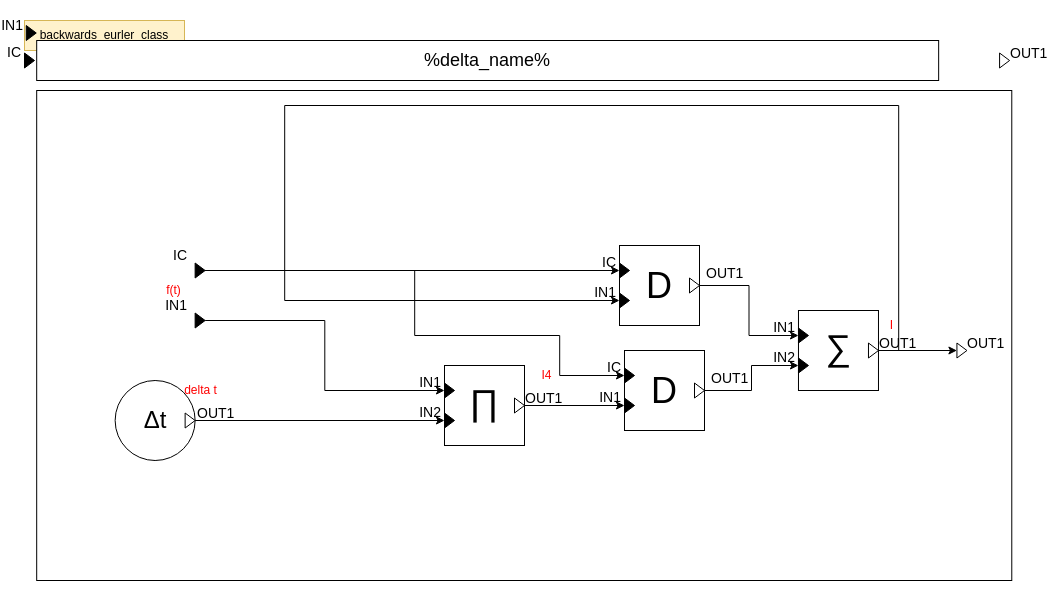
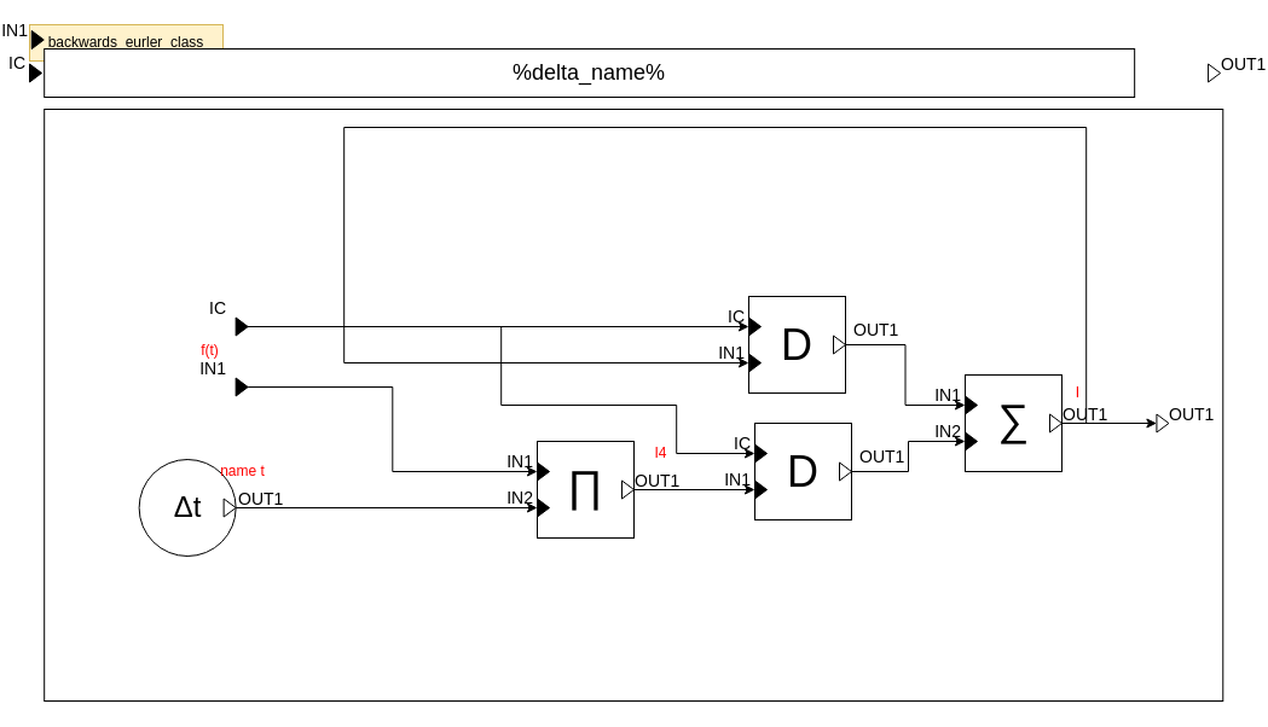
  <mxCell id="0" />
  <mxCell id="1" parent="0" />
  <mxCell id="2" value="backwards_eurler_class" style="rounded=0;whiteSpace=wrap;html=1;fillColor=#fff2cc;strokeColor=#d6b656;container=0;connectable=0;allowArrows=0;treeFolding=0;moveCells=0;treeMoving=0;comic=0;rotatable=0;expand=1;autosize=1;resizeWidth=1;resizeHeight=1;metaEdit=1;" parent="1" vertex="1"><mxGeometry x="20" y="20" width="160" height="30" as="geometry"><mxRectangle x="40" y="400" width="50" height="40" as="alternateBounds" /></mxGeometry></mxCell>
  <mxCell id="3" value="%delta_name%" style="rounded=0;whiteSpace=wrap;html=1;fillColor=#ffffff;fontSize=18;connectable=0;allowArrows=0;rotatable=0;cloneable=0;deletable=0;" parent="2" vertex="1"><mxGeometry x="12.189" y="20" width="901.956" height="40" as="geometry" /></mxCell>
  <mxCell id="4" value="" style="rounded=0;whiteSpace=wrap;html=1;fillColor=#ffffff;connectable=0;allowArrows=0;container=1;collapsible=0;portConstraintRotation=0;rotatable=0;cloneable=0;deletable=0;recursiveResize=0;" parent="2" vertex="1"><mxGeometry x="12.189" y="70" width="975.088" height="490" as="geometry"><mxRectangle x="10" y="70" width="50" height="40" as="alternateBounds" /></mxGeometry></mxCell>
  <mxCell id="5" style="edgeStyle=orthogonalEdgeStyle;rounded=0;orthogonalLoop=1;jettySize=auto;html=1;exitX=1;exitY=0.5;exitDx=0;exitDy=0;entryX=0;entryY=0.5;entryDx=0;entryDy=0;" parent="4" source="6" target="15" edge="1"><mxGeometry relative="1" as="geometry" /></mxCell>
  <mxCell id="6" value="IN1" style="triangle;fontSize=14;points=[[0,0.5],[1,0.5]];allowArrows=0;verticalAlign=middle;horizontal=1;spacingTop=0;align=right;spacingLeft=0;spacingRight=8;html=1;comic=0;treeFolding=0;treeMoving=0;resizable=0;movableLabel=1;spacing=2;aspect=fixed;fillColor=#000000;metaEdit=1;" parent="4" vertex="1"><mxGeometry x="158.452" y="222.5" width="10" height="15" as="geometry"><mxPoint x="-9" y="-15" as="offset" /></mxGeometry></mxCell>
  <mxCell id="7" value="D" style="whiteSpace=wrap;html=1;aspect=fixed;comic=0;fillColor=#FFFFFF;fontSize=36;align=center;resizable=0;container=1;collapsible=0;points=[];allowArrows=0;metaEdit=1;connectable=0;" parent="4" vertex="1"><mxGeometry x="582.808" y="155" width="80" height="80" as="geometry" /></mxCell>
  <mxCell id="8" value="OUT1" style="triangle;fillColor=#ffffff;fontSize=14;points=[[1,0.5]];allowArrows=0;verticalAlign=middle;horizontal=1;spacingTop=0;align=left;spacingLeft=4;spacingRight=0;html=1;comic=0;treeFolding=0;treeMoving=0;movable=1;resizable=0;rotatable=1;deletable=1;editable=1;connectable=1;movableLabel=1;spacing=2;aspect=fixed;metaEdit=1;" parent="7" vertex="1"><mxGeometry x="70" y="32.5" width="10" height="15" as="geometry"><mxPoint x="11" y="-12" as="offset" /></mxGeometry></mxCell>
  <mxCell id="9" value="IC" style="triangle;fontSize=14;points=[[0,0.5]];allowArrows=0;verticalAlign=middle;horizontal=1;spacingTop=0;align=right;spacingLeft=0;spacingRight=8;html=1;comic=0;treeFolding=0;treeMoving=0;resizable=0;movableLabel=1;spacing=2;aspect=fixed;fillColor=#000000;metaEdit=1;" parent="7" vertex="1"><mxGeometry y="17.5" width="10" height="15" as="geometry"><mxPoint x="-4" y="-8" as="offset" /></mxGeometry></mxCell>
  <mxCell id="10" value="IN1" style="triangle;fontSize=14;points=[[0,0.5]];allowArrows=0;verticalAlign=middle;horizontal=1;spacingTop=0;align=right;spacingLeft=0;spacingRight=8;html=1;comic=0;treeFolding=0;treeMoving=0;resizable=0;movableLabel=1;spacing=2;aspect=fixed;fillColor=#000000;metaEdit=1;" parent="7" vertex="1"><mxGeometry y="47.5" width="10" height="15" as="geometry"><mxPoint x="-4" y="-8" as="offset" /></mxGeometry></mxCell>
  <mxCell id="11" value="&amp;#916;t" style="ellipse;whiteSpace=wrap;html=1;comic=0;fillColor=#ffffff;fontSize=24;align=center;allowArrows=0;connectable=0;container=1;collapsible=0;recursiveResize=1;direction=west;resizable=0;metaEdit=1;" parent="4" vertex="1"><mxGeometry x="78.453" y="290" width="80" height="80" as="geometry" /></mxCell>
  <mxCell id="12" value="OUT1" style="triangle;fillColor=#ffffff;fontSize=14;points=[[1,0.5]];allowArrows=0;verticalAlign=middle;horizontal=1;spacingTop=0;align=left;spacingLeft=4;spacingRight=0;html=1;comic=0;treeFolding=0;treeMoving=0;movable=1;resizable=0;rotatable=1;deletable=1;editable=1;connectable=1;movableLabel=1;spacing=2;aspect=fixed;metaEdit=1;" parent="11" vertex="1"><mxGeometry x="70" y="32.5" width="10" height="15" as="geometry"><mxPoint x="6" y="-7" as="offset" /></mxGeometry></mxCell>
  <mxCell id="13" value="&amp;prod;" style="whiteSpace=wrap;html=1;aspect=fixed;comic=0;fillColor=#FFFFFF;fontSize=36;align=center;resizable=0;container=1;collapsible=0;points=[];allowArrows=0;spacingTop=-6;metaEdit=1;connectable=0;" parent="4" vertex="1"><mxGeometry x="407.812" y="275" width="80" height="80" as="geometry" /></mxCell>
  <mxCell id="14" value="OUT1" style="triangle;fillColor=#ffffff;fontSize=14;points=[[1,0.5]];allowArrows=0;verticalAlign=middle;horizontal=1;spacingTop=0;align=left;spacingLeft=4;spacingRight=0;html=1;comic=0;treeFolding=0;treeMoving=0;movable=1;resizable=0;rotatable=1;deletable=1;editable=1;connectable=1;movableLabel=1;spacing=2;aspect=fixed;metaEdit=1;" parent="13" vertex="1"><mxGeometry x="70" y="32.5" width="10" height="15" as="geometry"><mxPoint x="5" y="-7" as="offset" /></mxGeometry></mxCell>
  <mxCell id="15" value="IN1" style="triangle;fontSize=14;points=[[0,0.5]];allowArrows=0;verticalAlign=middle;horizontal=1;spacingTop=0;align=right;spacingLeft=0;spacingRight=8;html=1;comic=0;treeFolding=0;treeMoving=0;resizable=0;movableLabel=1;spacing=2;aspect=fixed;fillColor=#000000;metaEdit=1;" parent="13" vertex="1"><mxGeometry y="17.5" width="10" height="15" as="geometry"><mxPoint x="-4" y="-8" as="offset" /></mxGeometry></mxCell>
  <mxCell id="16" value="IN2" style="triangle;fontSize=14;points=[[0,0.5]];allowArrows=0;verticalAlign=middle;horizontal=1;spacingTop=0;align=right;spacingLeft=0;spacingRight=8;html=1;comic=0;treeFolding=0;treeMoving=0;resizable=0;movableLabel=1;spacing=2;aspect=fixed;fillColor=#000000;metaEdit=1;" parent="13" vertex="1"><mxGeometry y="47.5" width="10" height="15" as="geometry"><mxPoint x="-4" y="-8" as="offset" /></mxGeometry></mxCell>
  <mxCell id="17" style="edgeStyle=orthogonalEdgeStyle;rounded=0;orthogonalLoop=1;jettySize=auto;html=1;exitX=1;exitY=0.5;exitDx=0;exitDy=0;entryX=0;entryY=0.5;entryDx=0;entryDy=0;" parent="4" source="12" target="16" edge="1"><mxGeometry relative="1" as="geometry" /></mxCell>
  <mxCell id="18" value="&amp;sum;" style="whiteSpace=wrap;html=1;aspect=fixed;comic=0;fillColor=#FFFFFF;fontSize=36;align=center;resizable=0;container=1;collapsible=0;points=[];allowArrows=0;spacingTop=-6;metaEdit=1;connectable=0;" parent="4" vertex="1"><mxGeometry x="761.787" y="220" width="80" height="80" as="geometry" /></mxCell>
  <mxCell id="19" value="OUT1" style="triangle;fillColor=#ffffff;fontSize=14;points=[[1,0.5]];allowArrows=0;verticalAlign=middle;horizontal=1;spacingTop=0;align=left;spacingLeft=4;spacingRight=0;html=1;comic=0;treeFolding=0;treeMoving=0;movable=1;resizable=0;rotatable=1;deletable=1;editable=1;connectable=1;movableLabel=1;spacing=2;aspect=fixed;metaEdit=1;" parent="18" vertex="1"><mxGeometry x="70" y="32.5" width="10" height="15" as="geometry"><mxPoint x="5" y="-7" as="offset" /></mxGeometry></mxCell>
  <mxCell id="20" value="IN1" style="triangle;fontSize=14;points=[[0,0.5]];allowArrows=0;verticalAlign=middle;horizontal=1;spacingTop=0;align=right;spacingLeft=0;spacingRight=8;html=1;comic=0;treeFolding=0;treeMoving=0;resizable=0;movableLabel=1;spacing=2;aspect=fixed;fillColor=#000000;metaEdit=1;" parent="18" vertex="1"><mxGeometry y="17.5" width="10" height="15" as="geometry"><mxPoint x="-4" y="-8" as="offset" /></mxGeometry></mxCell>
  <mxCell id="21" value="IN2" style="triangle;fontSize=14;points=[[0,0.5]];allowArrows=0;verticalAlign=middle;horizontal=1;spacingTop=0;align=right;spacingLeft=0;spacingRight=8;html=1;comic=0;treeFolding=0;treeMoving=0;resizable=0;movableLabel=1;spacing=2;aspect=fixed;fillColor=#000000;metaEdit=1;" parent="18" vertex="1"><mxGeometry y="47.5" width="10" height="15" as="geometry"><mxPoint x="-4" y="-8" as="offset" /></mxGeometry></mxCell>
  <mxCell id="22" value="OUT1" style="triangle;fillColor=#ffffff;fontSize=14;points=[[0,0.5],[1,0.5]];allowArrows=0;verticalAlign=middle;horizontal=1;spacingTop=0;align=left;spacingLeft=4;spacingRight=0;html=1;comic=0;treeFolding=0;treeMoving=0;movable=1;resizable=0;rotatable=1;deletable=1;editable=1;connectable=1;movableLabel=1;spacing=2;aspect=fixed;metaEdit=1;" parent="4" vertex="1"><mxGeometry x="920.239" y="252.5" width="10" height="15" as="geometry"><mxPoint x="5" y="-7" as="offset" /></mxGeometry></mxCell>
  <mxCell id="23" style="edgeStyle=orthogonalEdgeStyle;rounded=0;orthogonalLoop=1;jettySize=auto;html=1;exitX=1;exitY=0.5;exitDx=0;exitDy=0;entryX=0;entryY=0.5;entryDx=0;entryDy=0;" parent="4" source="19" target="22" edge="1"><mxGeometry relative="1" as="geometry" /></mxCell>
  <mxCell id="24" value="f(t)" style="text;html=1;align=center;verticalAlign=middle;whiteSpace=wrap;rounded=0;fontColor=#FF0000;" parent="4" vertex="1"><mxGeometry x="106.211" y="185" width="62.684" height="30" as="geometry" /></mxCell>
- <mxCell id="25" value="delta t" style="text;html=1;align=center;verticalAlign=middle;whiteSpace=wrap;rounded=0;fontColor=#FF0000;" parent="4" vertex="1"><mxGeometry x="132.33" y="285" width="62.684" height="30" as="geometry" /></mxCell>
+ <mxCell id="25" value="name t" style="text;html=1;align=center;verticalAlign=middle;whiteSpace=wrap;rounded=0;fontColor=#FF0000;" parent="4" vertex="1"><mxGeometry x="132.33" y="285" width="62.684" height="30" as="geometry" /></mxCell>
  <mxCell id="26" value="I4" style="text;html=1;align=center;verticalAlign=middle;whiteSpace=wrap;rounded=0;fontColor=#FF0000;" parent="4" vertex="1"><mxGeometry x="478.838" y="270" width="62.684" height="30" as="geometry" /></mxCell>
  <mxCell id="27" value="I" style="text;html=1;align=center;verticalAlign=middle;whiteSpace=wrap;rounded=0;fontColor=#FF0000;" parent="4" vertex="1"><mxGeometry x="823.601" y="220" width="62.684" height="30" as="geometry" /></mxCell>
  <mxCell id="28" style="edgeStyle=orthogonalEdgeStyle;rounded=0;orthogonalLoop=1;jettySize=auto;html=1;exitX=1;exitY=0.5;exitDx=0;exitDy=0;entryX=0;entryY=0.5;entryDx=0;entryDy=0;" parent="4" source="30" target="9" edge="1"><mxGeometry relative="1" as="geometry" /></mxCell>
  <mxCell id="29" style="edgeStyle=orthogonalEdgeStyle;rounded=0;orthogonalLoop=1;jettySize=auto;html=1;exitX=1;exitY=0.5;exitDx=0;exitDy=0;entryX=0;entryY=0.5;entryDx=0;entryDy=0;" parent="4" source="30" target="35" edge="1"><mxGeometry relative="1" as="geometry"><Array as="points"><mxPoint x="378" y="180" /><mxPoint x="378" y="245" /><mxPoint x="523" y="245" /><mxPoint x="523" y="285" /></Array></mxGeometry></mxCell>
  <mxCell id="30" value="IC" style="triangle;fontSize=14;points=[[0,0.5],[1,0.5]];allowArrows=0;verticalAlign=middle;horizontal=1;spacingTop=0;align=right;spacingLeft=0;spacingRight=8;html=1;comic=0;treeFolding=0;treeMoving=0;resizable=0;movableLabel=1;spacing=2;aspect=fixed;fillColor=#000000;metaEdit=1;" parent="4" vertex="1"><mxGeometry x="158.454" y="172.5" width="10" height="15" as="geometry"><mxPoint x="-9" y="-15" as="offset" /></mxGeometry></mxCell>
  <mxCell id="31" style="edgeStyle=orthogonalEdgeStyle;rounded=0;orthogonalLoop=1;jettySize=auto;html=1;exitX=1;exitY=0.5;exitDx=0;exitDy=0;entryX=0;entryY=0.5;entryDx=0;entryDy=0;" parent="4" source="19" target="10" edge="1"><mxGeometry relative="1" as="geometry"><Array as="points"><mxPoint x="862" y="260" /><mxPoint x="862" y="15" /><mxPoint x="248" y="15" /><mxPoint x="248" y="210" /></Array></mxGeometry></mxCell>
  <mxCell id="32" style="edgeStyle=orthogonalEdgeStyle;rounded=0;orthogonalLoop=1;jettySize=auto;html=1;exitX=1;exitY=0.5;exitDx=0;exitDy=0;entryX=0;entryY=0.5;entryDx=0;entryDy=0;" parent="4" source="8" target="20" edge="1"><mxGeometry relative="1" as="geometry" /></mxCell>
  <mxCell id="33" value="D" style="whiteSpace=wrap;html=1;aspect=fixed;comic=0;fillColor=#FFFFFF;fontSize=36;align=center;resizable=0;container=1;collapsible=0;points=[];allowArrows=0;metaEdit=1;connectable=0;" parent="4" vertex="1"><mxGeometry x="587.808" y="260" width="80" height="80" as="geometry" /></mxCell>
  <mxCell id="34" value="OUT1" style="triangle;fillColor=#ffffff;fontSize=14;points=[[1,0.5]];allowArrows=0;verticalAlign=middle;horizontal=1;spacingTop=0;align=left;spacingLeft=4;spacingRight=0;html=1;comic=0;treeFolding=0;treeMoving=0;movable=1;resizable=0;rotatable=1;deletable=1;editable=1;connectable=1;movableLabel=1;spacing=2;aspect=fixed;metaEdit=1;" parent="33" vertex="1"><mxGeometry x="70" y="32.5" width="10" height="15" as="geometry"><mxPoint x="11" y="-12" as="offset" /></mxGeometry></mxCell>
  <mxCell id="35" value="IC" style="triangle;fontSize=14;points=[[0,0.5]];allowArrows=0;verticalAlign=middle;horizontal=1;spacingTop=0;align=right;spacingLeft=0;spacingRight=8;html=1;comic=0;treeFolding=0;treeMoving=0;resizable=0;movableLabel=1;spacing=2;aspect=fixed;fillColor=#000000;metaEdit=1;" parent="33" vertex="1"><mxGeometry y="17.5" width="10" height="15" as="geometry"><mxPoint x="-4" y="-8" as="offset" /></mxGeometry></mxCell>
  <mxCell id="36" value="IN1" style="triangle;fontSize=14;points=[[0,0.5]];allowArrows=0;verticalAlign=middle;horizontal=1;spacingTop=0;align=right;spacingLeft=0;spacingRight=8;html=1;comic=0;treeFolding=0;treeMoving=0;resizable=0;movableLabel=1;spacing=2;aspect=fixed;fillColor=#000000;metaEdit=1;" parent="33" vertex="1"><mxGeometry y="47.5" width="10" height="15" as="geometry"><mxPoint x="-4" y="-8" as="offset" /></mxGeometry></mxCell>
  <mxCell id="37" style="edgeStyle=orthogonalEdgeStyle;rounded=0;orthogonalLoop=1;jettySize=auto;html=1;exitX=1;exitY=0.5;exitDx=0;exitDy=0;entryX=0;entryY=0.5;entryDx=0;entryDy=0;" parent="4" source="34" target="21" edge="1"><mxGeometry relative="1" as="geometry" /></mxCell>
  <mxCell id="38" style="edgeStyle=orthogonalEdgeStyle;rounded=0;orthogonalLoop=1;jettySize=auto;html=1;exitX=1;exitY=0.5;exitDx=0;exitDy=0;entryX=0;entryY=0.5;entryDx=0;entryDy=0;" parent="4" source="14" target="36" edge="1"><mxGeometry relative="1" as="geometry" /></mxCell>
  <mxCell id="39" value="OUT1" style="triangle;fillColor=#ffffff;fontSize=14;points=[[0,0.5],[1,0.5]];allowArrows=0;verticalAlign=middle;horizontal=1;spacingTop=0;align=left;spacingLeft=4;spacingRight=0;html=1;comic=0;treeFolding=0;treeMoving=0;movable=1;resizable=0;rotatable=1;deletable=1;editable=1;connectable=1;movableLabel=1;spacing=2;aspect=fixed;metaEdit=1;" parent="2" vertex="1"><mxGeometry x="975.088" y="32.5" width="10" height="15" as="geometry"><mxPoint x="5" y="-7" as="offset" /></mxGeometry></mxCell>
  <mxCell id="40" value="IC" style="triangle;fontSize=14;points=[[0,0.5],[1,0.5]];allowArrows=0;verticalAlign=middle;horizontal=1;spacingTop=0;align=right;spacingLeft=0;spacingRight=8;html=1;comic=0;treeFolding=0;treeMoving=0;resizable=0;movableLabel=1;spacing=2;aspect=fixed;fillColor=#000000;metaEdit=1;" parent="2" vertex="1"><mxGeometry y="32.5" width="10" height="15" as="geometry"><mxPoint x="-4" y="-8" as="offset" /></mxGeometry></mxCell>
  <mxCell id="41" value="IN1" style="triangle;fontSize=14;points=[[0,0.5],[1,0.5]];allowArrows=0;verticalAlign=middle;horizontal=1;spacingTop=0;align=right;spacingLeft=0;spacingRight=8;html=1;comic=0;treeFolding=0;treeMoving=0;resizable=0;movableLabel=1;spacing=2;aspect=fixed;fillColor=#000000;metaEdit=1;" parent="2" vertex="1"><mxGeometry x="1.745" y="5" width="10" height="15" as="geometry"><mxPoint x="-4" y="-8" as="offset" /></mxGeometry></mxCell>
